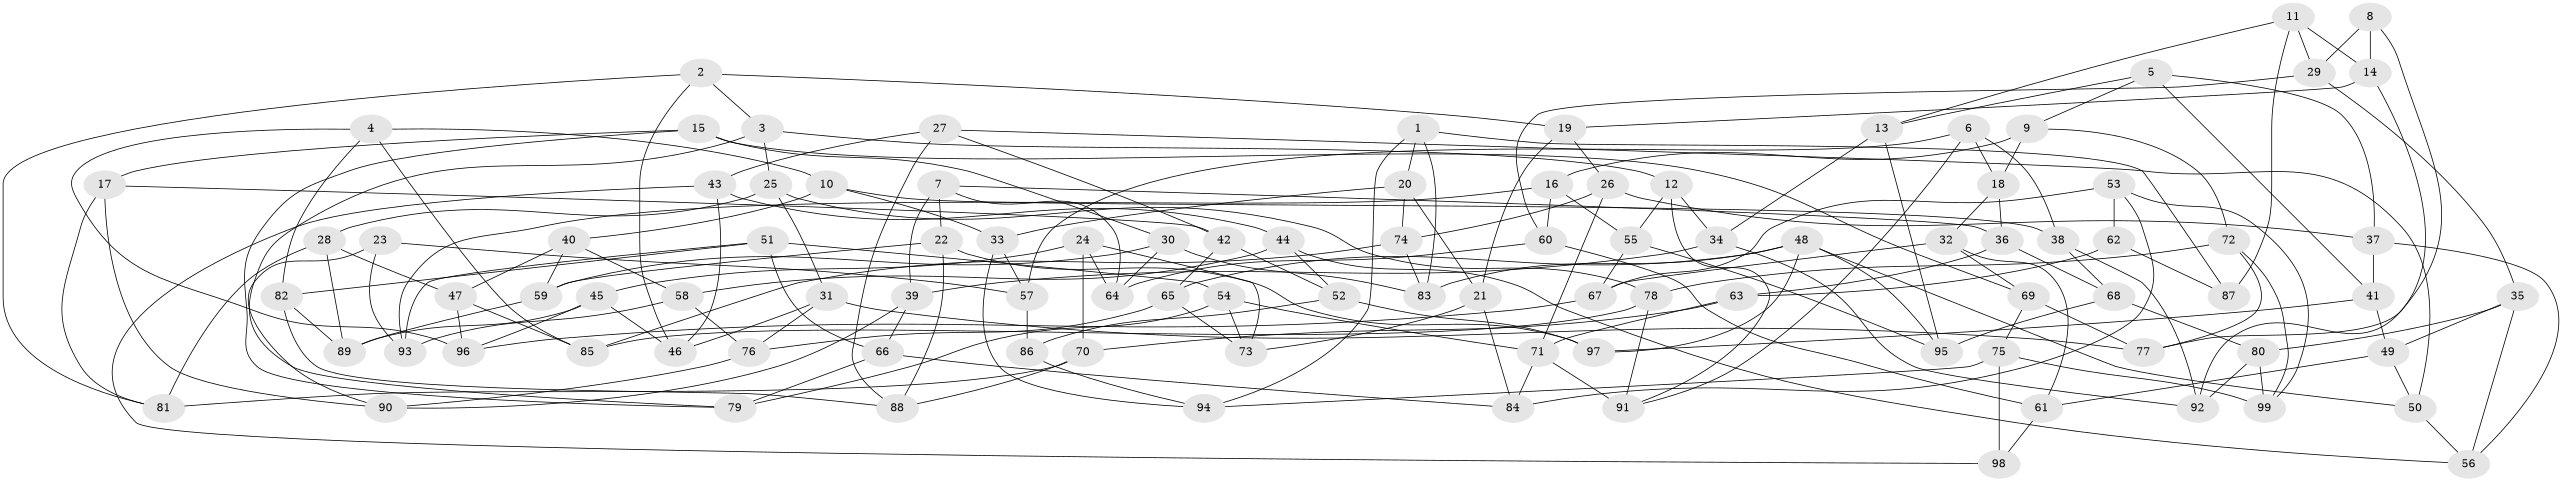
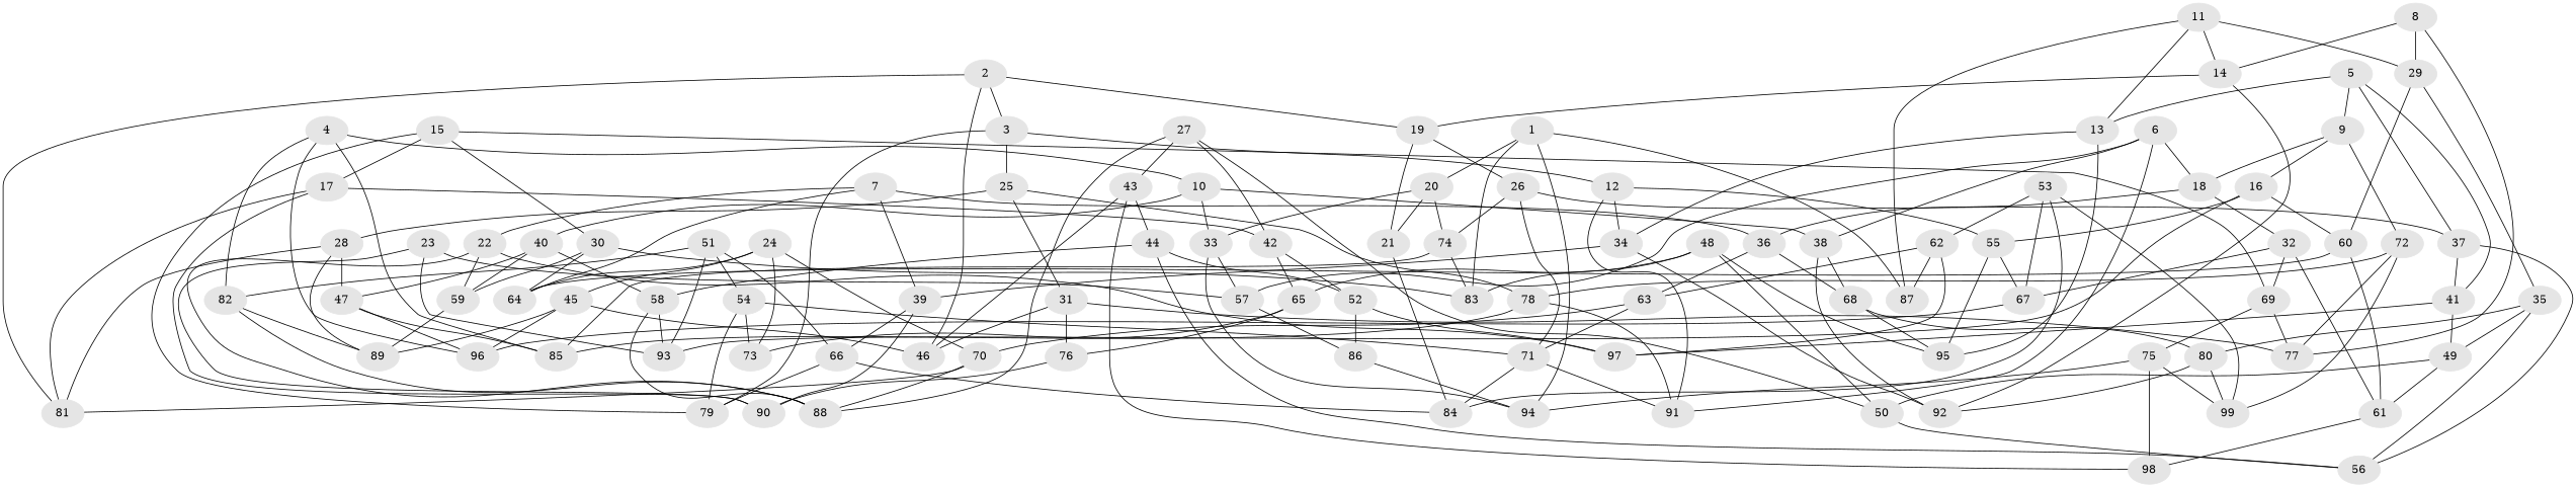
  graph {
    node [color=gray90 style=filled]
    1
    20
    83
    87
    94
    33
    21
    74
    2
    3
    19
    46
    81
    12
    25
    79
    26
    91
    34
    55
    28
    31
    78
    4
    10
    82
    85
    96
    38
    40
    88
    89
    5
    9
    13
    37
    41
    18
    16
    72
    95
    56
    97
    49
    6
    57
    36
    32
    92
    68
    86
    7
    22
    39
    64
    59
    63
    90
    66
    8
    14
    29
    77
    60
    35
    93
    99
    47
    58
    11
    67
    15
    17
    30
    69
    42
    75
    61
    52
    65
    73
    84
    71
    23
    24
    45
    70
    76
    27
    43
    50
    98
    44
    80
    48
    51
    54
    53
    62
    1 -- 20
    1 -- 83
    1 -- 87
    1 -- 94
    20 -- 33
    20 -- 21
    20 -- 74
    33 -- 94
    33 -- 57
-   21 -- 73
    21 -- 84
    74 -- 83
    74 -- 85
    2 -- 3
    2 -- 19
    2 -- 46
    2 -- 81
    3 -- 12
    3 -- 25
    3 -- 79
    19 -- 21
    19 -- 26
    12 -- 91
    12 -- 34
    12 -- 55
    25 -- 28
    25 -- 31
    25 -- 78
    26 -- 74
    26 -- 37
    26 -- 71
    34 -- 92
    34 -- 39
    55 -- 95
    55 -- 67
    28 -- 81
    28 -- 89
    28 -- 47
    31 -- 46
    31 -- 77
    31 -- 76
    78 -- 91
    78 -- 85
    4 -- 10
    4 -- 82
    4 -- 85
    4 -- 96
    10 -- 33
    10 -- 38
    10 -- 40
    82 -- 88
    82 -- 89
    38 -- 92
    38 -- 68
    40 -- 59
    40 -- 47
    40 -- 58
    5 -- 9
    5 -- 13
    5 -- 37
    5 -- 41
    9 -- 18
    9 -- 16
    9 -- 72
    13 -- 34
    13 -- 95
    37 -- 41
    37 -- 56
    41 -- 97
    41 -- 49
    18 -- 36
    18 -- 32
    16 -- 55
    16 -- 60
    16 -- 93
    72 -- 78
    72 -- 77
    72 -- 99
    49 -- 61
    49 -- 50
    6 -- 91
    6 -- 38
    6 -- 18
    6 -- 57
    57 -- 86
    36 -- 68
    36 -- 63
    32 -- 67
    32 -- 69
    32 -- 61
    68 -- 95
    68 -- 80
    86 -- 94
    7 -- 36
    7 -- 22
    7 -- 39
    7 -- 64
    22 -- 88
    22 -- 97
    22 -- 59
    39 -- 90
    39 -- 66
    59 -- 89
    63 -- 71
    63 -- 70
    66 -- 79
    66 -- 84
    8 -- 14
    8 -- 29
    8 -- 77
    14 -- 19
    14 -- 92
    29 -- 60
    29 -- 35
    60 -- 64
    60 -- 61
    35 -- 56
    35 -- 49
    35 -- 80
    47 -- 85
    47 -- 96
    58 -- 93
-   58 -- 76
+   58 -- 88
    11 -- 87
    11 -- 13
    11 -- 14
    11 -- 29
    67 -- 96
    15 -- 79
    15 -- 17
    15 -- 30
    15 -- 69
    17 -- 81
    17 -- 90
    17 -- 42
    30 -- 83
    30 -- 64
    30 -- 59
    69 -- 77
    69 -- 75
    42 -- 52
    42 -- 65
    75 -- 94
    75 -- 99
    75 -- 98
    61 -- 98
    52 -- 97
    52 -- 86
    65 -- 73
    65 -- 76
    71 -- 91
    71 -- 84
    23 -- 57
    23 -- 90
    23 -- 93
    24 -- 64
    24 -- 73
    24 -- 45
    24 -- 70
    45 -- 46
    45 -- 96
    45 -- 89
    70 -- 81
    70 -- 88
    76 -- 90
    27 -- 88
    27 -- 42
    27 -- 43
    27 -- 50
    43 -- 46
    43 -- 98
    43 -- 44
    50 -- 56
    44 -- 56
    44 -- 58
    44 -- 52
    80 -- 92
    80 -- 99
    48 -- 83
    48 -- 95
    48 -- 65
    48 -- 50
    51 -- 82
    51 -- 66
    51 -- 93
    51 -- 54
    54 -- 79
    54 -- 73
    54 -- 71
    53 -- 99
    53 -- 67
    53 -- 84
    53 -- 62
    62 -- 87
-   48 -- 97
+   62 -- 97
    62 -- 63
  }
